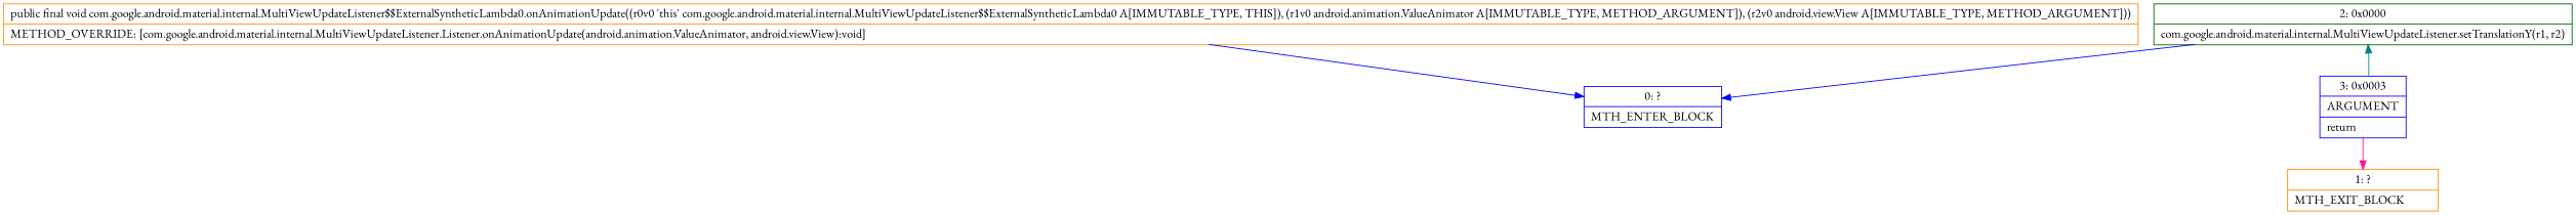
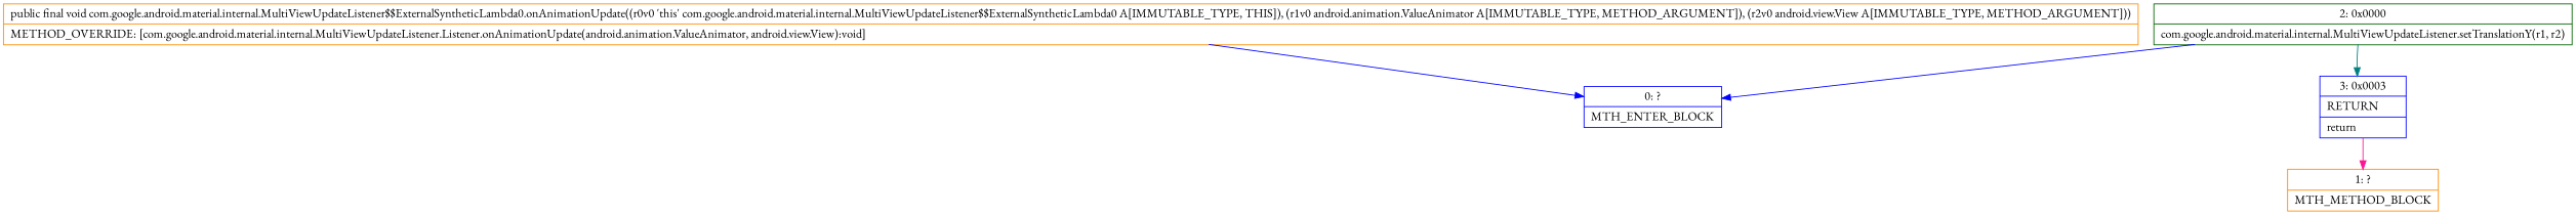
  digraph {
    fontname="EB Garamond"
    node [color=blue fontname="EB Garamond" shape=record]
    edge [color=blue fontname="EB Garamond"]
    n1 [label="{0\:\ ?|MTH_ENTER_BLOCK\l}"]
    n2 [color=darkgreen label="{2\:\ 0x0000|com.google.android.material.internal.MultiViewUpdateListener.setTranslationY(r1, r2)\l}"]
-   n3 [label="{3\:\ 0x0003|ARGUMENT\l|return\l}"]
-   n4 [color=darkorange label="{1\:\ ?|MTH_EXIT_BLOCK\l}"]
+   n3 [label="{3\:\ 0x0003|RETURN\l|return\l}"]
+   n4 [color=darkorange label="{1\:\ ?|MTH_METHOD_BLOCK\l}"]
    n5 [color=darkorange label="{public final void com.google.android.material.internal.MultiViewUpdateListener$$ExternalSyntheticLambda0.onAnimationUpdate((r0v0 'this' com.google.android.material.internal.MultiViewUpdateListener$$ExternalSyntheticLambda0 A[IMMUTABLE_TYPE, THIS]), (r1v0 android.animation.ValueAnimator A[IMMUTABLE_TYPE, METHOD_ARGUMENT]), (r2v0 android.view.View A[IMMUTABLE_TYPE, METHOD_ARGUMENT]))  | METHOD_OVERRIDE: [com.google.android.material.internal.MultiViewUpdateListener.Listener.onAnimationUpdate(android.animation.ValueAnimator, android.view.View):void]\l}"]
    n2 -> n1
-   n3 -> n2 [color=teal]
+   n2 -> n3 [color=teal]
    n3 -> n4 [color=deeppink]
    n5 -> n1
  }
